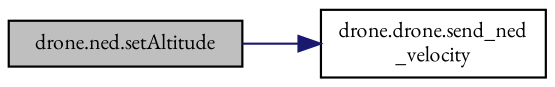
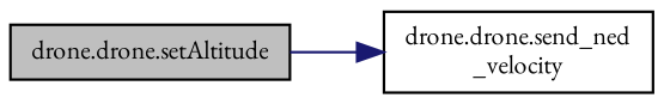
  digraph {
    rankdir=LR
    fontname="EB Garamond"
    node [color=black fontname="EB Garamond" fontsize=10 shape=record style=filled]
-   n1 [fillcolor=grey75 fontcolor=black height=0.2 label="drone.ned.setAltitude" width=0.4]
+   n1 [fillcolor=grey75 fontcolor=black height=0.2 label="drone.drone.setAltitude" width=0.4]
    n2 [fillcolor=white height=0.2 label="drone.drone.send_ned\l_velocity" width=0.4]
    n1 -> n2 [color=midnightblue fontname="EB Garamond" fontsize=10 labelfontname=Helvetica labelfontsize=10 style=solid]
  }
